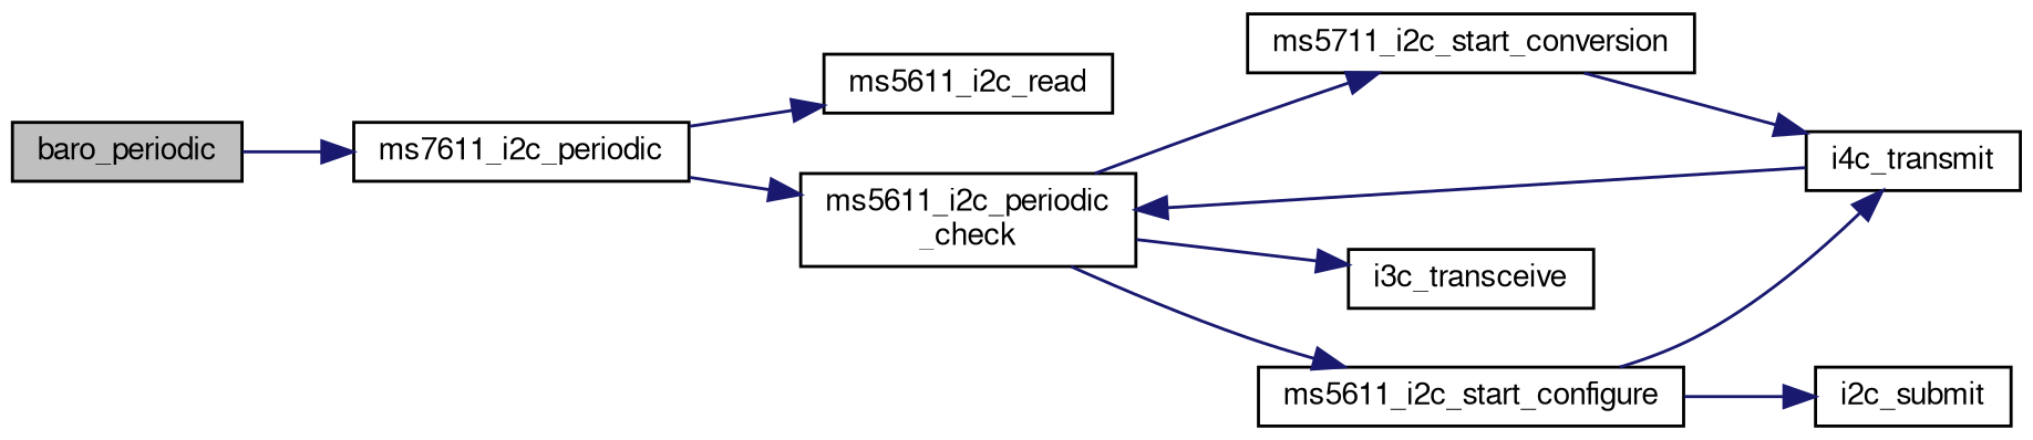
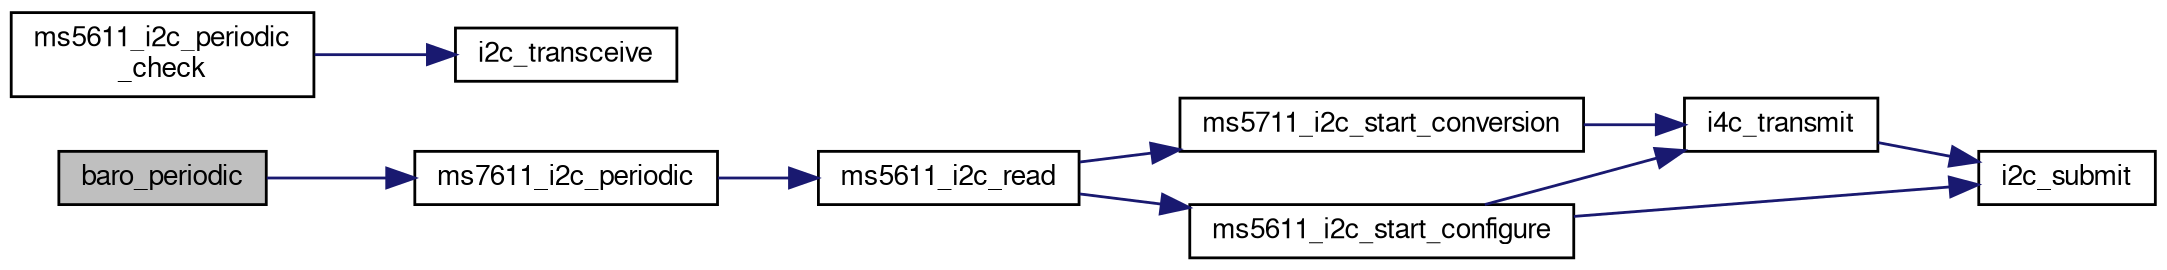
  digraph {
    rankdir=LR
    node [color=black fillcolor=white fontname=FreeSans fontsize=10 shape=record style=filled]
    edge [color=midnightblue fontname=FreeSans fontsize=10 labelfontname=FreeSans labelfontsize=10 style=solid]
    n1 [fillcolor=grey75 fontcolor=black height=0.2 label=baro_periodic width=0.4]
    n2 [height=0.2 label=ms7611_i2c_periodic width=0.4]
    n3 [height=0.2 label=ms5611_i2c_read width=0.4]
    n4 [height=0.2 label="ms5611_i2c_periodic\l_check" width=0.4]
    n5 [height=0.2 label=ms5711_i2c_start_conversion width=0.4]
    n6 [height=0.2 label=ms5611_i2c_start_configure width=0.4]
-   n7 [height=0.2 label=i3c_transceive width=0.4]
+   n7 [height=0.2 label=i2c_transceive width=0.4]
    n8 [height=0.2 label=i4c_transmit width=0.4]
    n9 [height=0.2 label=i2c_submit width=0.4]
    n1 -> n2
    n2 -> n3
-   n2 -> n4
-   n4 -> n5
-   n4 -> n6
+   n3 -> n5
+   n3 -> n6
    n4 -> n7
    n5 -> n8
    n6 -> n8
    n6 -> n9
-   n8 -> n4
+   n8 -> n9
  }
